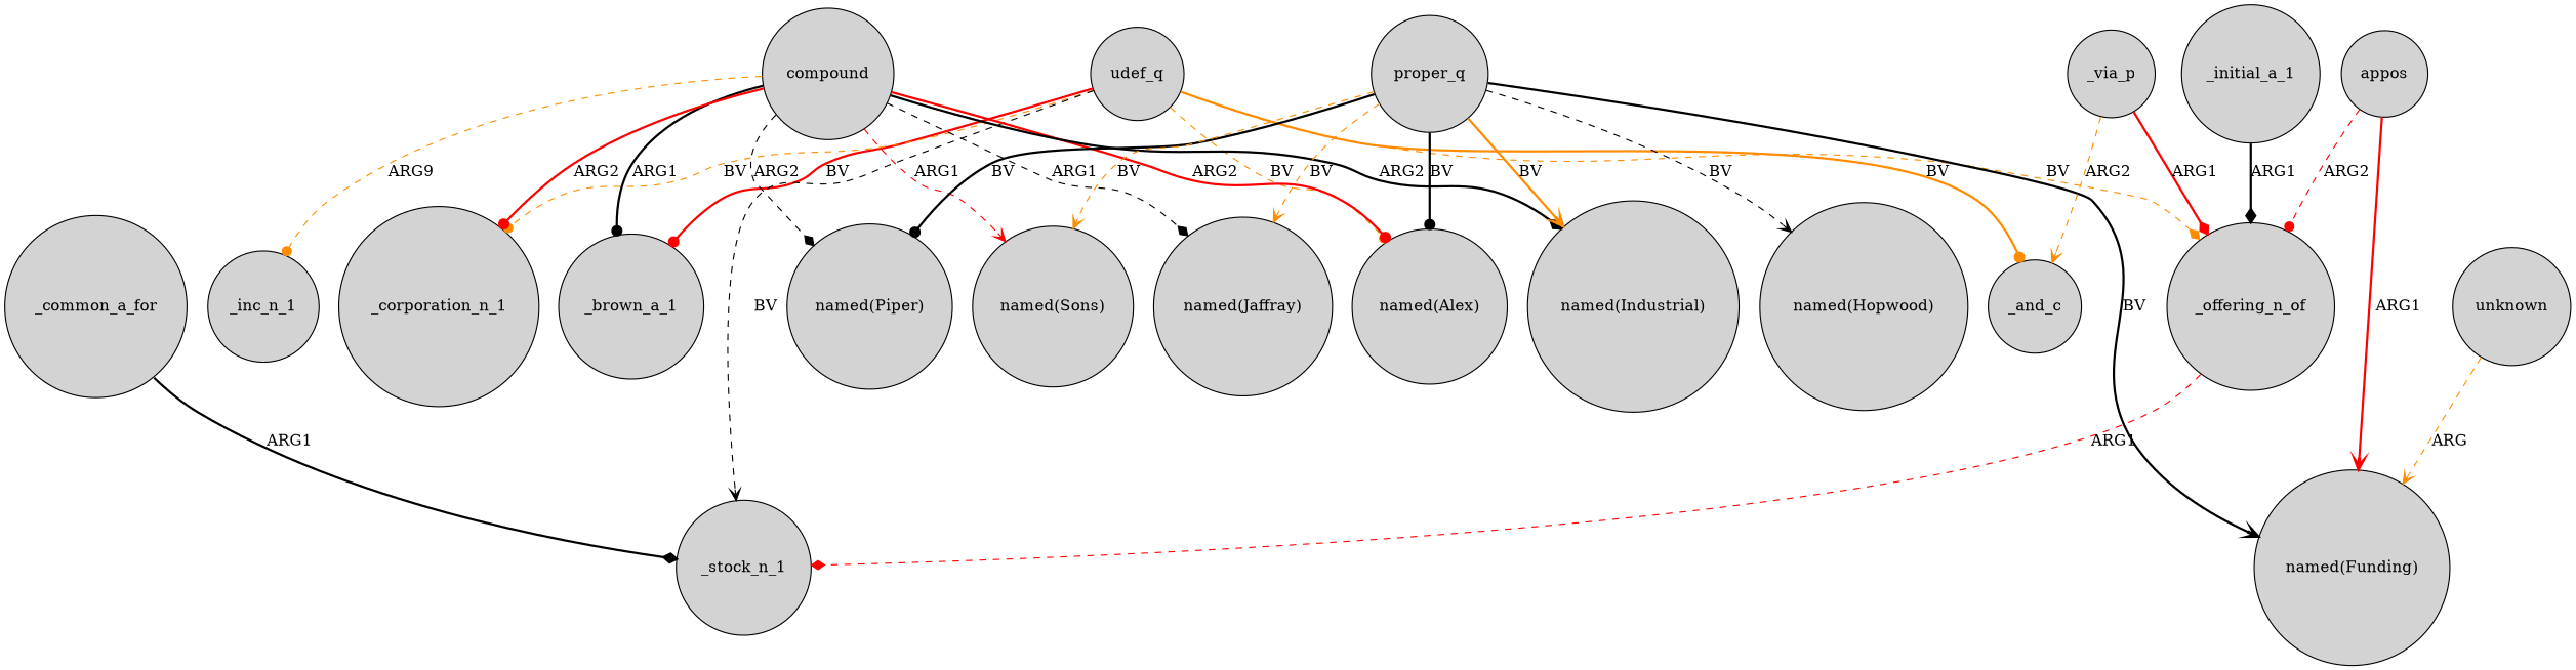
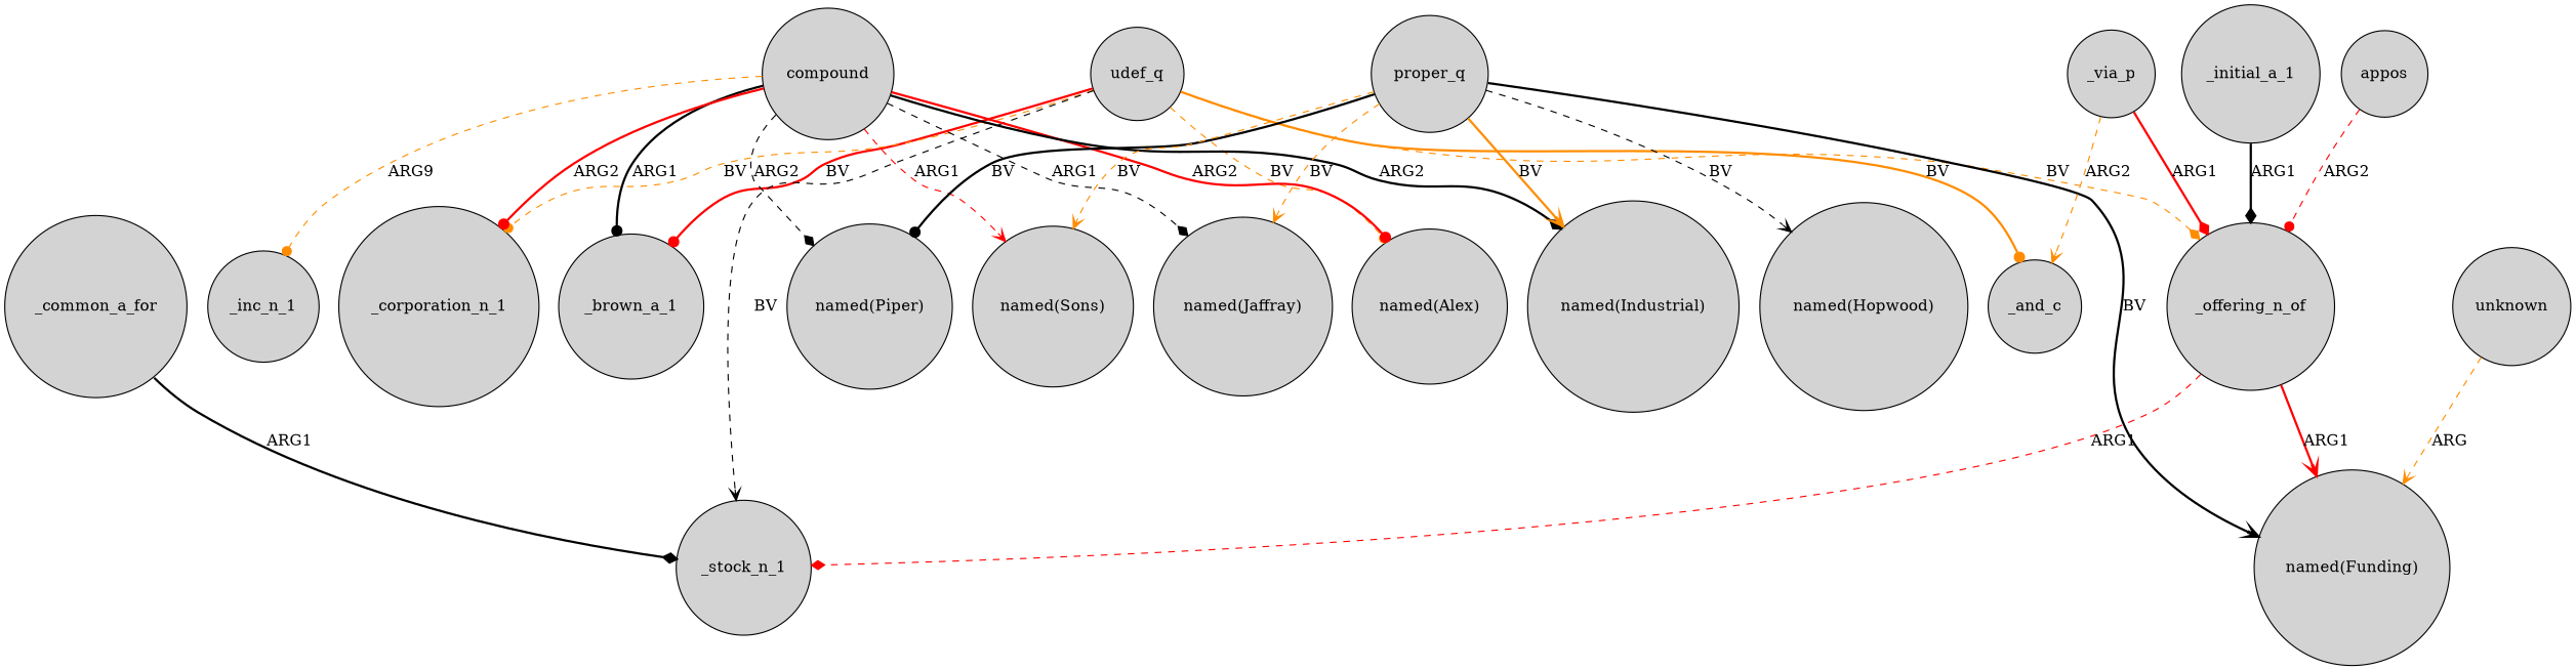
  digraph {
    node [shape=circle style=filled]
    edge [arrowhead=dot color=black style=dashed]
    udef_q
    _brown_a_1
    _offering_n_of
    _corporation_n_1
    _and_c
    _stock_n_1
    "named(Alex)"
    compound
    _inc_n_1
    "named(Jaffray)"
    "named(Piper)"
    "named(Sons)"
    "named(Industrial)"
    proper_q
    "named(Funding)"
    "named(Hopwood)"
    _via_p
    unknown
    appos
    _common_a_for
    _initial_a_1
    udef_q -> _brown_a_1 [color=red label=BV style=bold]
    udef_q -> _offering_n_of [arrowhead=diamond color=darkorange label=BV]
    udef_q -> _corporation_n_1 [color=darkorange label=BV]
    udef_q -> _and_c [color=darkorange label=BV style=bold]
    udef_q -> _stock_n_1 [arrowhead=vee label=BV]
    udef_q -> "named(Alex)" [color=darkorange label=BV]
    _offering_n_of -> _stock_n_1 [arrowhead=diamond color=red label=ARG1]
    compound -> _brown_a_1 [label=ARG1 style=bold]
    compound -> _corporation_n_1 [color=red label=ARG2 style=bold]
    compound -> "named(Alex)" [color=red label=ARG2 style=bold]
    compound -> _inc_n_1 [color=darkorange label=ARG9]
    compound -> "named(Jaffray)" [arrowhead=diamond label=ARG1]
    compound -> "named(Piper)" [arrowhead=diamond label=ARG2]
    compound -> "named(Sons)" [arrowhead=vee color=red label=ARG1]
    compound -> "named(Industrial)" [arrowhead=diamond label=ARG2 style=bold]
-   proper_q -> "named(Alex)" [label=BV style=bold]
    proper_q -> "named(Jaffray)" [arrowhead=vee color=darkorange label=BV]
    proper_q -> "named(Piper)" [label=BV style=bold]
    proper_q -> "named(Sons)" [arrowhead=vee color=darkorange label=BV]
    proper_q -> "named(Industrial)" [arrowhead=vee color=darkorange label=BV style=bold]
    proper_q -> "named(Funding)" [arrowhead=vee label=BV style=bold]
    proper_q -> "named(Hopwood)" [arrowhead=vee label=BV]
    _via_p -> _offering_n_of [arrowhead=diamond color=red label=ARG1 style=bold]
    _via_p -> _and_c [arrowhead=vee color=darkorange label=ARG2]
    unknown -> "named(Funding)" [arrowhead=vee color=darkorange label=ARG]
    appos -> _offering_n_of [color=red label=ARG2]
-   appos -> "named(Funding)" [arrowhead=vee color=red label=ARG1 style=bold]
+   _offering_n_of -> "named(Funding)" [arrowhead=vee color=red label=ARG1 style=bold]
    _common_a_for -> _stock_n_1 [arrowhead=diamond label=ARG1 style=bold]
    _initial_a_1 -> _offering_n_of [arrowhead=diamond label=ARG1 style=bold]
  }
